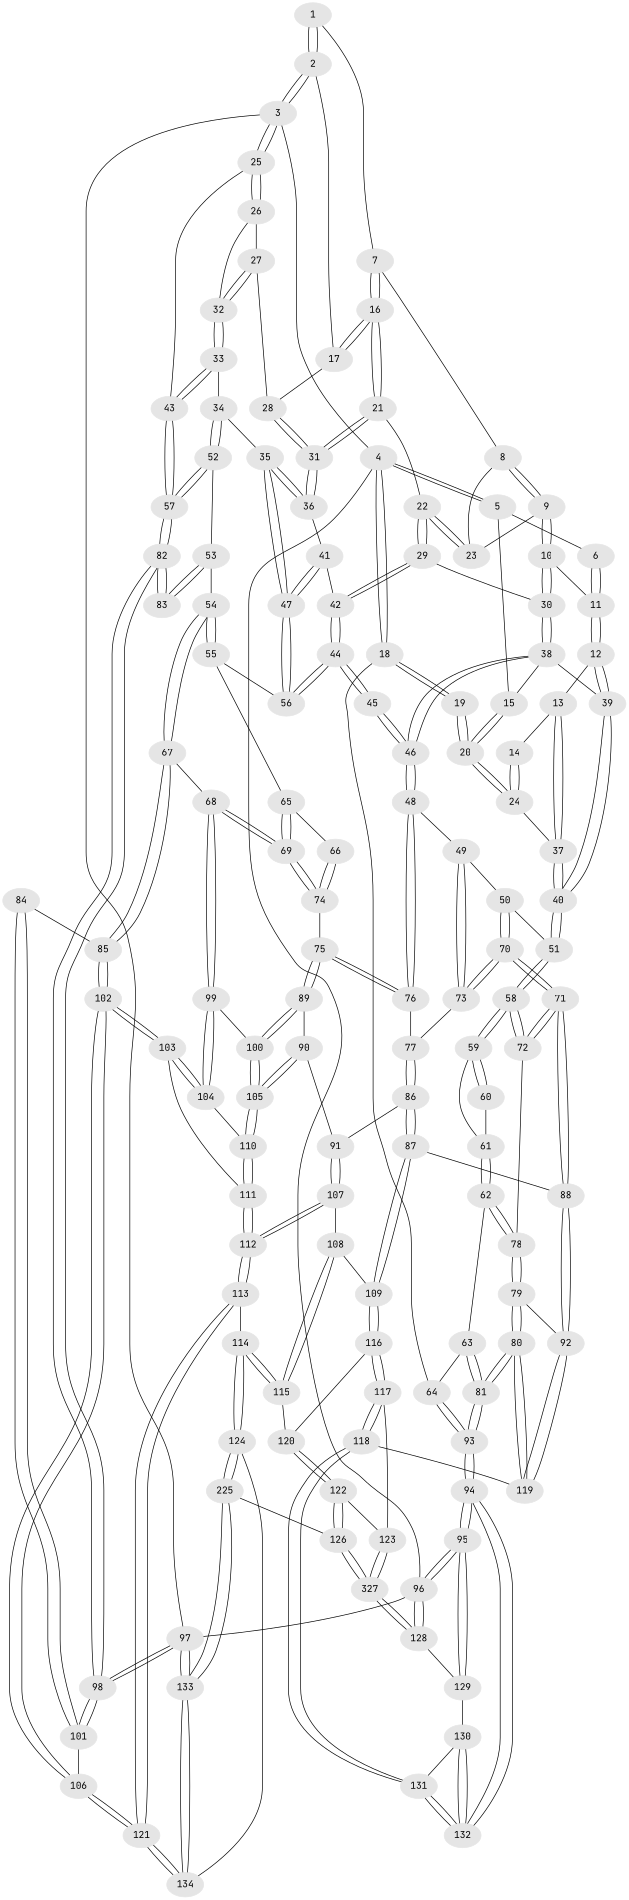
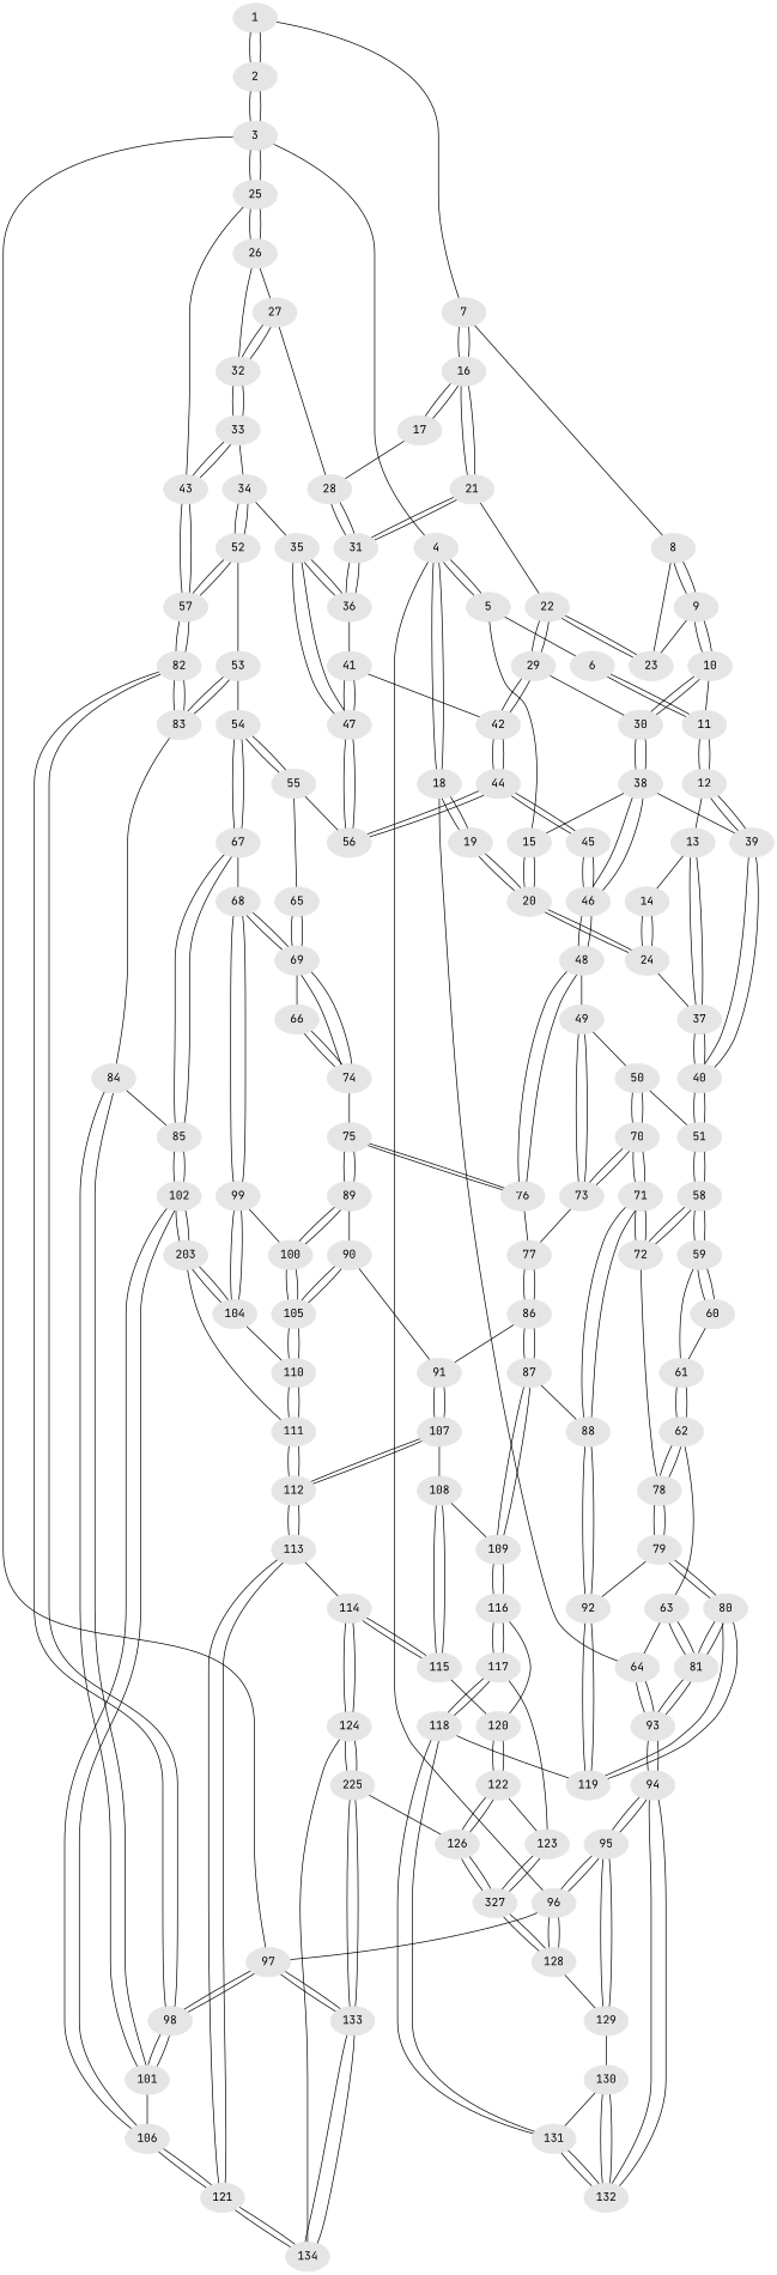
  graph {
    fontname="JetBrains Mono"
    node [color=gray90 fontname="JetBrains Mono" style=filled]
    edge [fontname="JetBrains Mono"]
    1
    2
    7
    3
    17
    8
    16
    4
    25
    97
    28
    5
    18
    96
    26
    43
    98
    133
    6
    15
    19
    64
    128
    11
    20
    12
    9
    23
    21
    10
    30
    38
    13
    39
    14
    37
    40
    24
    22
    31
    93
    60
    61
    29
    36
    42
    27
    32
    57
    33
    44
    46
    41
    34
    35
    52
    47
    53
    56
    51
    48
    58
    45
    82
    66
    74
    49
    76
    50
    73
    77
    70
    71
    59
    72
    54
    83
    55
    67
    84
    65
    68
    85
    69
    78
    62
    63
    81
    79
    94
    75
    99
    102
    100
    104
    88
    92
    86
    89
    90
    87
    91
    80
    119
    101
    106
-   103
+   103 [label=203]
    109
    107
    116
    105
    110
    108
    112
    95
    132
    129
    130
    134
    121
    111
    115
    113
    120
    117
    114
    124
    n128 [label=225]
    122
    118
    123
    131
    n133 [label=327]
    126
    1 -- 2
    1 -- 2
    1 -- 7
    2 -- 3
    2 -- 3
-   2 -- 17
    7 -- 8
    7 -- 16
    7 -- 16
    3 -- 4
    3 -- 25
    3 -- 25
    3 -- 97
    17 -- 28
    8 -- 9
    8 -- 9
    8 -- 23
    16 -- 17
    16 -- 17
    16 -- 21
    16 -- 21
    4 -- 5
    4 -- 5
    4 -- 18
    4 -- 18
    4 -- 96
    25 -- 26
    25 -- 26
    25 -- 43
    97 -- 98
    97 -- 98
    97 -- 133
    97 -- 133
    28 -- 31
    28 -- 31
    5 -- 6
    5 -- 15
    18 -- 19
    18 -- 19
    18 -- 64
    96 -- 97
    96 -- 128
    96 -- 128
    26 -- 27
    26 -- 32
    43 -- 57
    43 -- 57
    98 -- 101
    98 -- 101
    133 -- 134
    133 -- 134
    6 -- 11
    6 -- 11
    15 -- 20
    15 -- 20
    19 -- 20
    19 -- 20
    64 -- 93
    64 -- 93
    128 -- 129
    11 -- 12
    11 -- 12
    20 -- 24
    20 -- 24
    12 -- 13
    12 -- 39
    12 -- 39
    9 -- 23
    9 -- 10
    9 -- 10
    21 -- 22
    21 -- 31
    21 -- 31
    10 -- 11
    10 -- 30
    10 -- 30
    30 -- 38
    30 -- 38
    38 -- 15
    38 -- 39
    38 -- 46
    38 -- 46
    13 -- 14
    13 -- 37
    13 -- 37
    39 -- 40
    39 -- 40
    14 -- 24
    14 -- 24
    37 -- 40
    37 -- 40
    40 -- 51
    40 -- 51
    24 -- 37
    22 -- 23
    22 -- 23
    22 -- 29
    22 -- 29
    31 -- 36
    31 -- 36
    93 -- 94
    93 -- 94
    60 -- 61
    61 -- 62
    61 -- 62
    29 -- 30
    29 -- 42
    29 -- 42
    36 -- 41
    42 -- 44
    42 -- 44
    27 -- 28
    27 -- 32
    27 -- 32
    32 -- 33
    32 -- 33
    57 -- 82
    57 -- 82
    33 -- 43
    33 -- 43
    33 -- 34
    44 -- 56
    44 -- 56
    44 -- 45
    44 -- 45
    46 -- 48
    46 -- 48
    41 -- 42
    41 -- 47
    41 -- 47
    34 -- 35
    34 -- 52
    34 -- 52
    35 -- 36
    35 -- 36
    35 -- 47
    35 -- 47
    52 -- 57
    52 -- 57
    52 -- 53
    47 -- 56
    47 -- 56
    53 -- 54
    53 -- 83
    53 -- 83
    51 -- 58
    51 -- 58
    48 -- 49
    48 -- 76
    48 -- 76
    58 -- 59
    58 -- 59
    58 -- 72
    58 -- 72
    45 -- 46
    45 -- 46
    82 -- 98
    82 -- 98
    82 -- 83
    82 -- 83
    66 -- 74
    66 -- 74
    74 -- 75
    49 -- 50
    49 -- 73
    49 -- 73
    76 -- 77
    50 -- 51
    50 -- 70
    50 -- 70
    73 -- 77
    77 -- 86
    77 -- 86
    70 -- 73
    70 -- 73
    70 -- 71
    70 -- 71
    71 -- 72
    71 -- 72
    71 -- 88
    71 -- 88
    59 -- 60
    59 -- 60
    59 -- 61
    72 -- 78
    54 -- 55
    54 -- 55
    54 -- 67
    54 -- 67
+   83 -- 84
    55 -- 56
    55 -- 65
    67 -- 68
    67 -- 85
    67 -- 85
    84 -- 85
    84 -- 101
    84 -- 101
-   65 -- 66
+   69 -- 66
    65 -- 69
    65 -- 69
    68 -- 69
    68 -- 69
    68 -- 99
    68 -- 99
    85 -- 102
    85 -- 102
    69 -- 74
    69 -- 74
    78 -- 79
    78 -- 79
    62 -- 78
    62 -- 78
    62 -- 63
    63 -- 64
    63 -- 81
    63 -- 81
    81 -- 93
    81 -- 93
    79 -- 92
    79 -- 80
    79 -- 80
    94 -- 95
    94 -- 95
    94 -- 132
    94 -- 132
    75 -- 76
    75 -- 76
    75 -- 89
    75 -- 89
    99 -- 100
    99 -- 104
    99 -- 104
    102 -- 106
    102 -- 106
    102 -- 103
    102 -- 103
    100 -- 105
    100 -- 105
    104 -- 110
    88 -- 92
    88 -- 92
    92 -- 119
    92 -- 119
    86 -- 87
    86 -- 87
    86 -- 91
    89 -- 100
    89 -- 100
    89 -- 90
    90 -- 91
    90 -- 105
    90 -- 105
    87 -- 88
    87 -- 109
    87 -- 109
    91 -- 107
    91 -- 107
    80 -- 81
    80 -- 81
    80 -- 119
    80 -- 119
    101 -- 106
    106 -- 121
    106 -- 121
    103 -- 104
    103 -- 104
    103 -- 111
    109 -- 116
    109 -- 116
    107 -- 108
    107 -- 112
    107 -- 112
    116 -- 120
    116 -- 117
    116 -- 117
    105 -- 110
    105 -- 110
    110 -- 111
    110 -- 111
    108 -- 109
    108 -- 115
    108 -- 115
    112 -- 113
    112 -- 113
    95 -- 96
    95 -- 96
    95 -- 129
    95 -- 129
    129 -- 130
    130 -- 132
    130 -- 132
    130 -- 131
    121 -- 134
    121 -- 134
    111 -- 112
    111 -- 112
    115 -- 120
    113 -- 121
    113 -- 121
    113 -- 114
    120 -- 122
    120 -- 122
    117 -- 118
    117 -- 118
    117 -- 123
    114 -- 115
    114 -- 115
    114 -- 124
    114 -- 124
    124 -- 134
    124 -- n128
    124 -- n128
    n128 -- 133
    n128 -- 133
    n128 -- 126
    122 -- 123
    122 -- 126
    122 -- 126
    118 -- 119
    118 -- 131
    118 -- 131
    123 -- n133
    123 -- n133
    131 -- 132
    131 -- 132
    n133 -- 128
    n133 -- 128
    126 -- n133
    126 -- n133
  }
